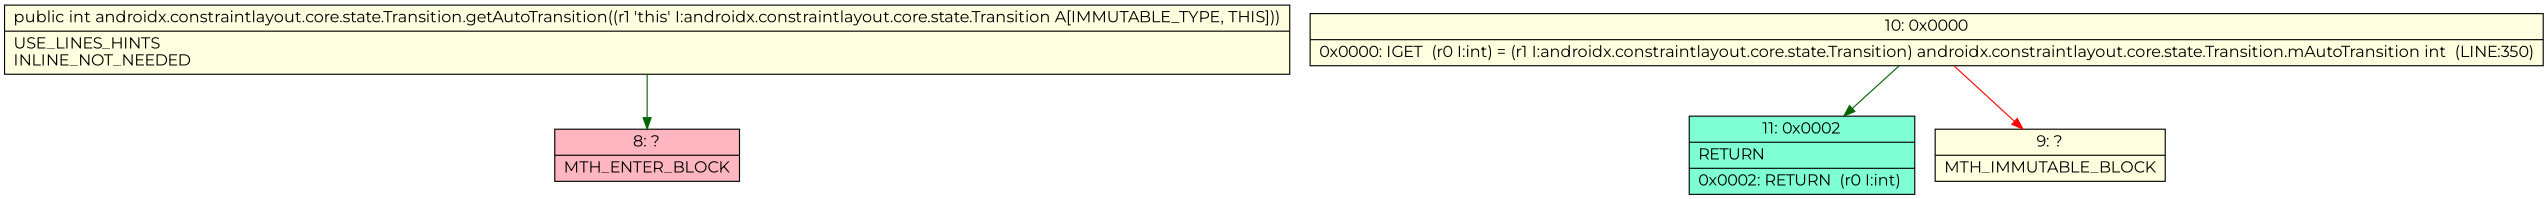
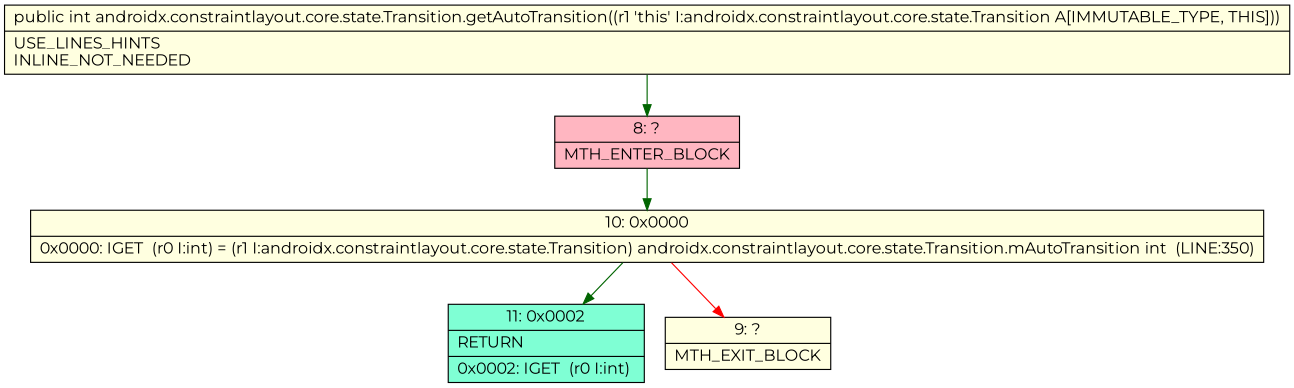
  digraph {
    fontname=Montserrat
    node [fillcolor=lightyellow fontname=Montserrat shape=record style=filled]
    edge [color=darkgreen fontname=Montserrat]
    n1 [fillcolor=lightpink label="{8\:\ ?|MTH_ENTER_BLOCK\l}"]
    n2 [label="{10\:\ 0x0000|0x0000: IGET  (r0 I:int) = (r1 I:androidx.constraintlayout.core.state.Transition) androidx.constraintlayout.core.state.Transition.mAutoTransition int  (LINE:350)\l}"]
-   n3 [fillcolor=aquamarine label="{11\:\ 0x0002|RETURN\l|0x0002: RETURN  (r0 I:int) \l}"]
-   n4 [label="{9\:\ ?|MTH_IMMUTABLE_BLOCK\l}"]
+   n3 [fillcolor=aquamarine label="{11\:\ 0x0002|RETURN\l|0x0002: IGET  (r0 I:int) \l}"]
+   n4 [label="{9\:\ ?|MTH_EXIT_BLOCK\l}"]
    n5 [label="{public int androidx.constraintlayout.core.state.Transition.getAutoTransition((r1 'this' I:androidx.constraintlayout.core.state.Transition A[IMMUTABLE_TYPE, THIS]))  | USE_LINES_HINTS\lINLINE_NOT_NEEDED\l}"]
+   n1 -> n2
    n2 -> n3
    n2 -> n4 [color=red]
    n5 -> n1
  }
